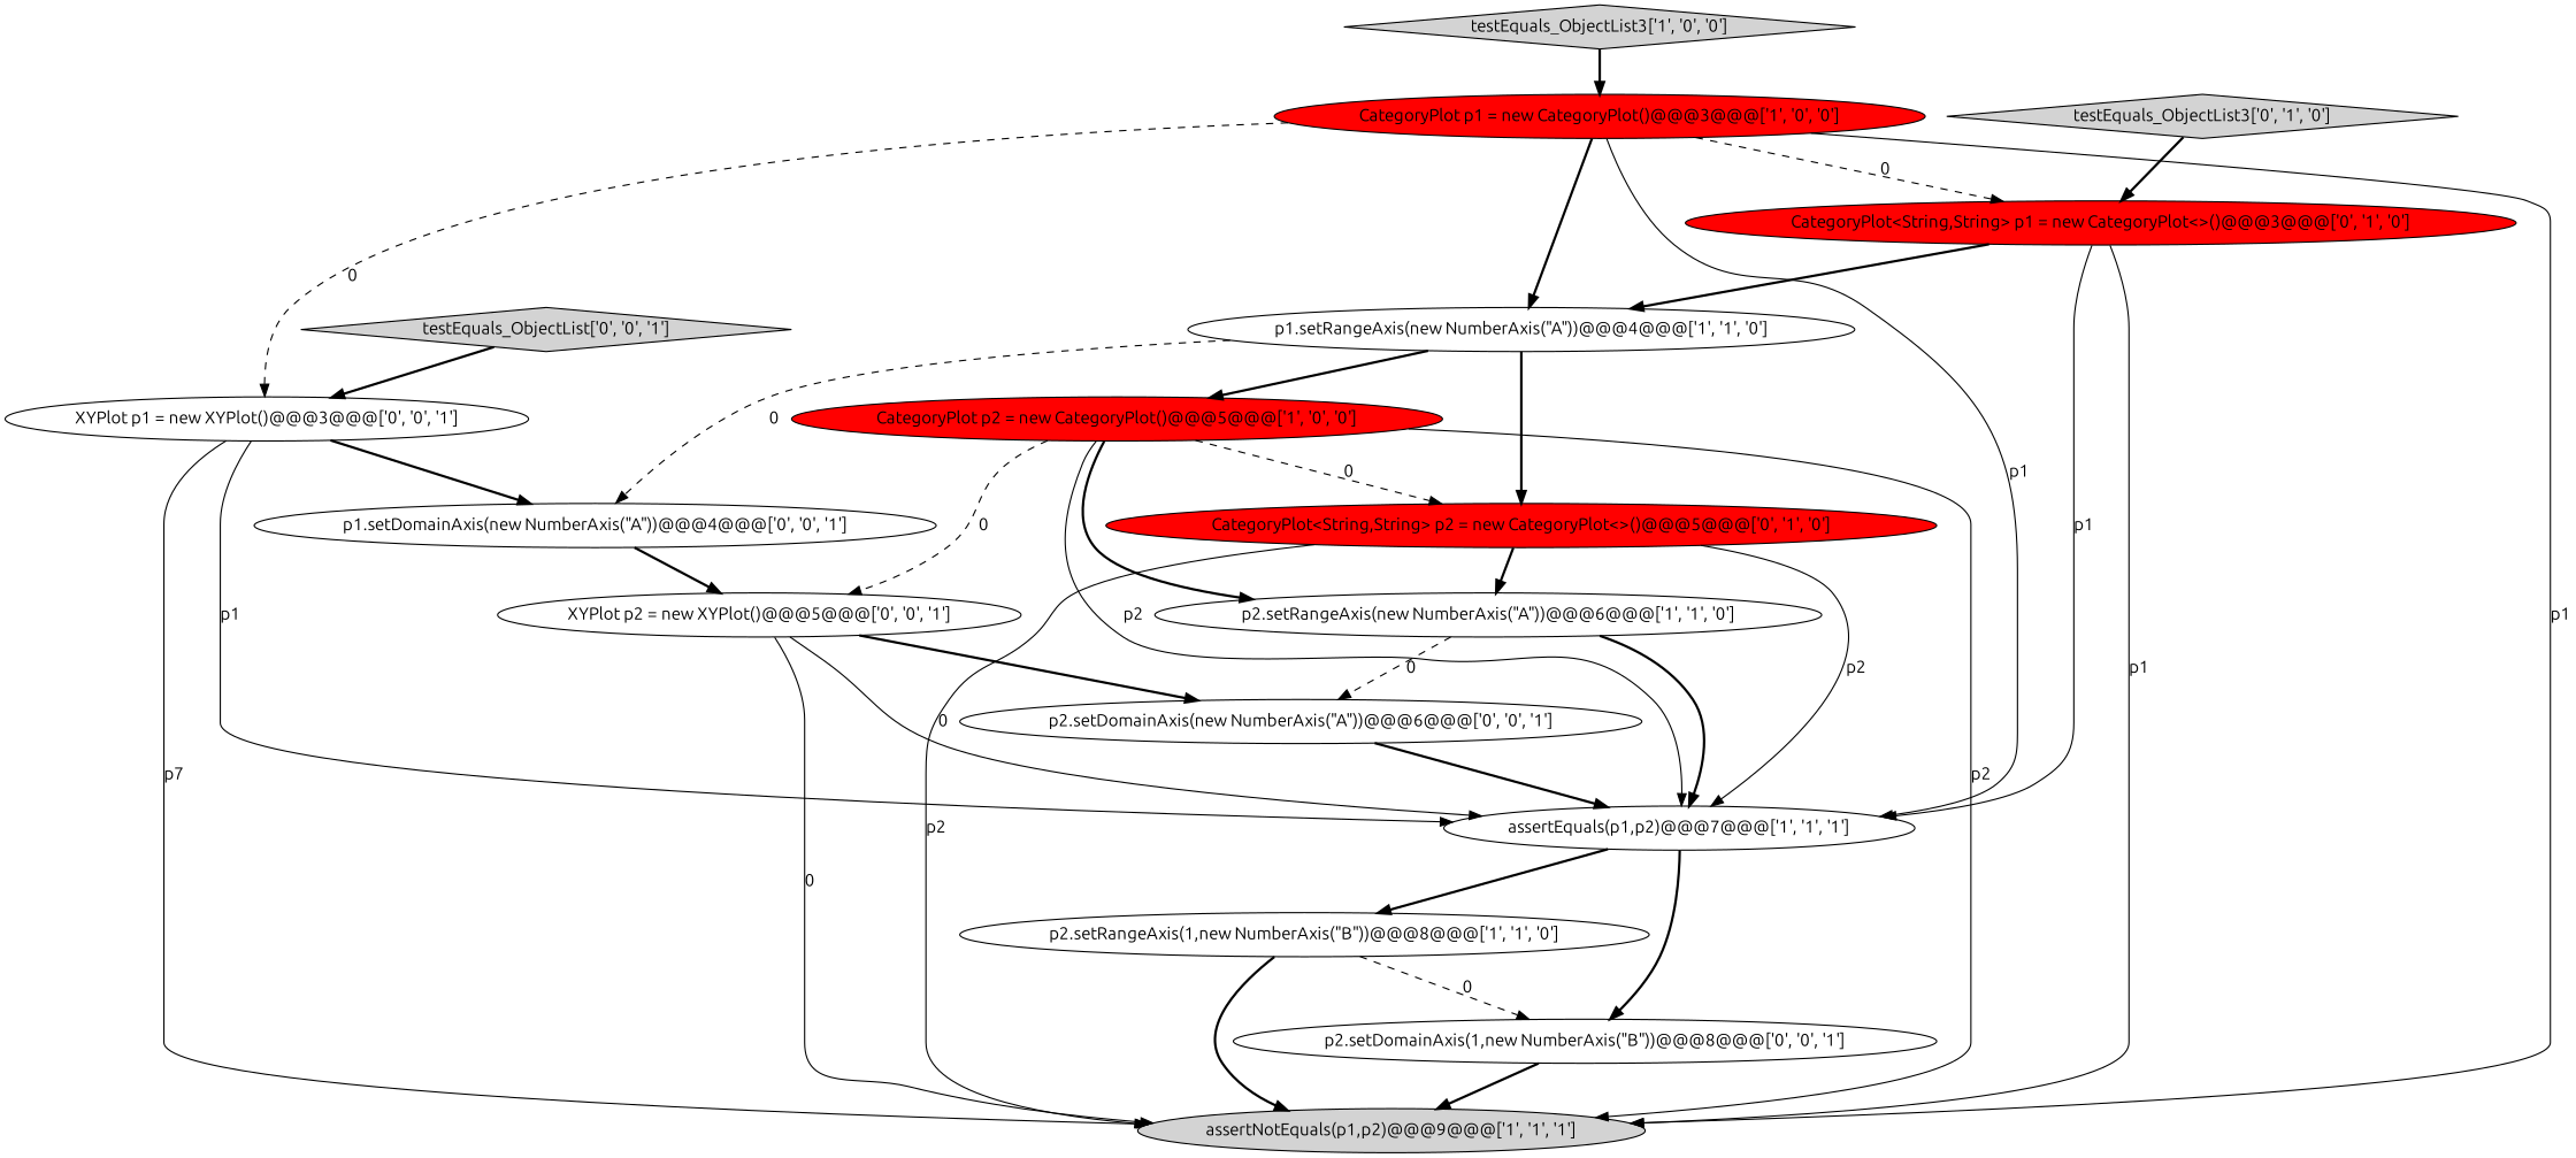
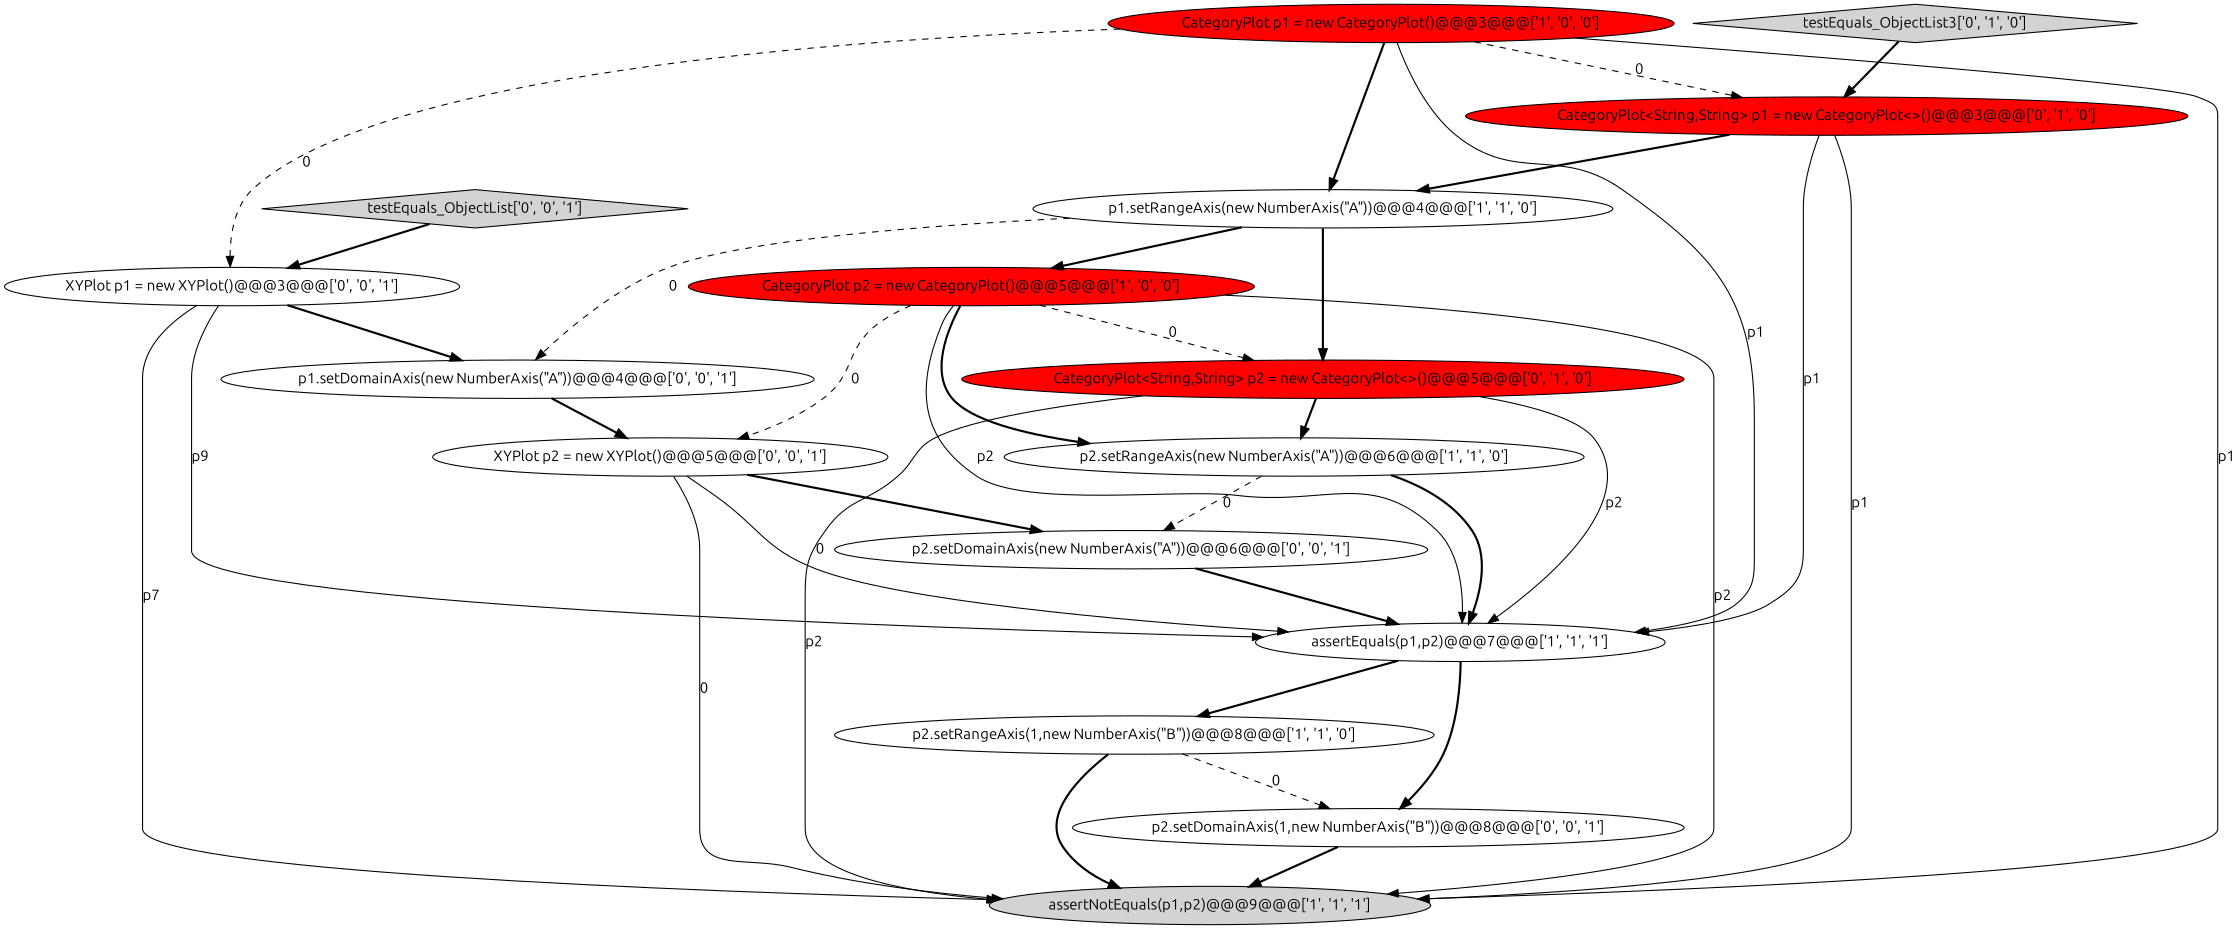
  digraph {
    fontname=Ubuntu
    node [fillcolor=white fontname=Ubuntu shape=ellipse style=filled]
    edge [fontname=Ubuntu style=bold]
-   n1 [fillcolor=lightgray label="testEquals_ObjectList3['1', '0', '0']" shape=diamond]
    n2 [fillcolor=red label="CategoryPlot p1 = new CategoryPlot()@@@3@@@['1', '0', '0']"]
    n3 [fillcolor=red label="CategoryPlot<String,String> p1 = new CategoryPlot<>()@@@3@@@['0', '1', '0']"]
    n4 [label="p1.setRangeAxis(new NumberAxis(\"A\"))@@@4@@@['1', '1', '0']"]
    n5 [label="assertEquals(p1,p2)@@@7@@@['1', '1', '1']"]
    n6 [fillcolor=lightgray label="assertNotEquals(p1,p2)@@@9@@@['1', '1', '1']"]
    n7 [label="XYPlot p1 = new XYPlot()@@@3@@@['0', '0', '1']"]
    n8 [fillcolor=red label="CategoryPlot p2 = new CategoryPlot()@@@5@@@['1', '0', '0']"]
    n9 [fillcolor=red label="CategoryPlot<String,String> p2 = new CategoryPlot<>()@@@5@@@['0', '1', '0']"]
    n10 [label="p1.setDomainAxis(new NumberAxis(\"A\"))@@@4@@@['0', '0', '1']"]
    n11 [label="p2.setDomainAxis(1,new NumberAxis(\"B\"))@@@8@@@['0', '0', '1']"]
    n12 [label="p2.setRangeAxis(1,new NumberAxis(\"B\"))@@@8@@@['1', '1', '0']"]
    n13 [label="XYPlot p2 = new XYPlot()@@@5@@@['0', '0', '1']"]
    n14 [label="p2.setRangeAxis(new NumberAxis(\"A\"))@@@6@@@['1', '1', '0']"]
    n15 [label="p2.setDomainAxis(new NumberAxis(\"A\"))@@@6@@@['0', '0', '1']"]
    n16 [fillcolor=lightgray label="testEquals_ObjectList['0', '0', '1']" shape=diamond]
    n17 [fillcolor=lightgray label="testEquals_ObjectList3['0', '1', '0']" shape=diamond]
-   n1 -> n2
    n2 -> n3 [label=0 style=dashed]
    n2 -> n4
    n2 -> n5 [label=p1 style=solid]
    n2 -> n6 [label=p1 style=solid]
    n2 -> n7 [label=0 style=dashed]
    n3 -> n4
    n3 -> n5 [label=p1 style=solid]
    n3 -> n6 [label=p1 style=solid]
    n4 -> n8
    n4 -> n9
    n4 -> n10 [label=0 style=dashed]
    n5 -> n11
    n5 -> n12
-   n7 -> n5 [label=p1 style=solid]
+   n7 -> n5 [label=p9 style=solid]
    n7 -> n6 [label=p7 style=solid]
    n7 -> n10
    n8 -> n5 [label=p2 style=solid]
    n8 -> n6 [label=p2 style=solid]
    n8 -> n9 [label=0 style=dashed]
    n8 -> n13 [label=0 style=dashed]
    n8 -> n14
    n9 -> n5 [label=p2 style=solid]
    n9 -> n6 [label=p2 style=solid]
    n9 -> n14
    n10 -> n13
    n11 -> n6
    n12 -> n6
    n12 -> n11 [label=0 style=dashed]
    n13 -> n5 [label=0 style=solid]
    n13 -> n6 [label=0 style=solid]
    n13 -> n15
    n14 -> n5
    n14 -> n15 [label=0 style=dashed]
    n15 -> n5
    n16 -> n7
    n17 -> n3
  }
